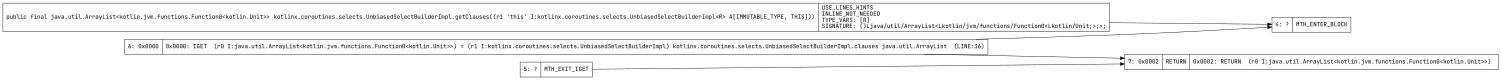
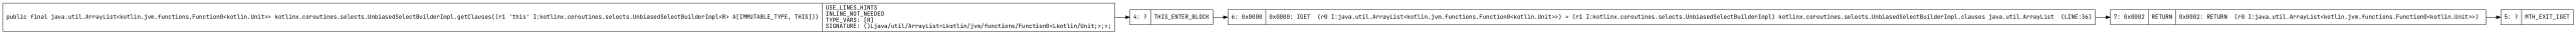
  digraph {
    fontname="JetBrains Mono"
    rankdir=LR
    node [fontname="JetBrains Mono" shape=record]
    edge [fontname="JetBrains Mono"]
-   n1 [label="{4\:\ ?|MTH_ENTER_BLOCK\l}"]
+   n1 [label="{4\:\ ?|THIS_ENTER_BLOCK\l}"]
    n2 [label="{6\:\ 0x0000|0x0000: IGET  (r0 I:java.util.ArrayList\<kotlin.jvm.functions.Function0\<kotlin.Unit\>\>) = (r1 I:kotlinx.coroutines.selects.UnbiasedSelectBuilderImpl) kotlinx.coroutines.selects.UnbiasedSelectBuilderImpl.clauses java.util.ArrayList  (LINE:36)\l}"]
    n3 [label="{7\:\ 0x0002|RETURN\l|0x0002: RETURN  (r0 I:java.util.ArrayList\<kotlin.jvm.functions.Function0\<kotlin.Unit\>\>) \l}"]
    n4 [label="{5\:\ ?|MTH_EXIT_IGET\l}"]
    n5 [label="{public final java.util.ArrayList\<kotlin.jvm.functions.Function0\<kotlin.Unit\>\> kotlinx.coroutines.selects.UnbiasedSelectBuilderImpl.getClauses((r1 'this' I:kotlinx.coroutines.selects.UnbiasedSelectBuilderImpl\<R\> A[IMMUTABLE_TYPE, THIS]))  | USE_LINES_HINTS\lINLINE_NOT_NEEDED\lTYPE_VARS: [R]\lSIGNATURE: ()Ljava\/util\/ArrayList\<Lkotlin\/jvm\/functions\/Function0\<Lkotlin\/Unit;\>;\>;\l}"]
-   n2 -> n1
+   n1 -> n2
    n2 -> n3
-   n4 -> n3
+   n3 -> n4
    n5 -> n1
  }
